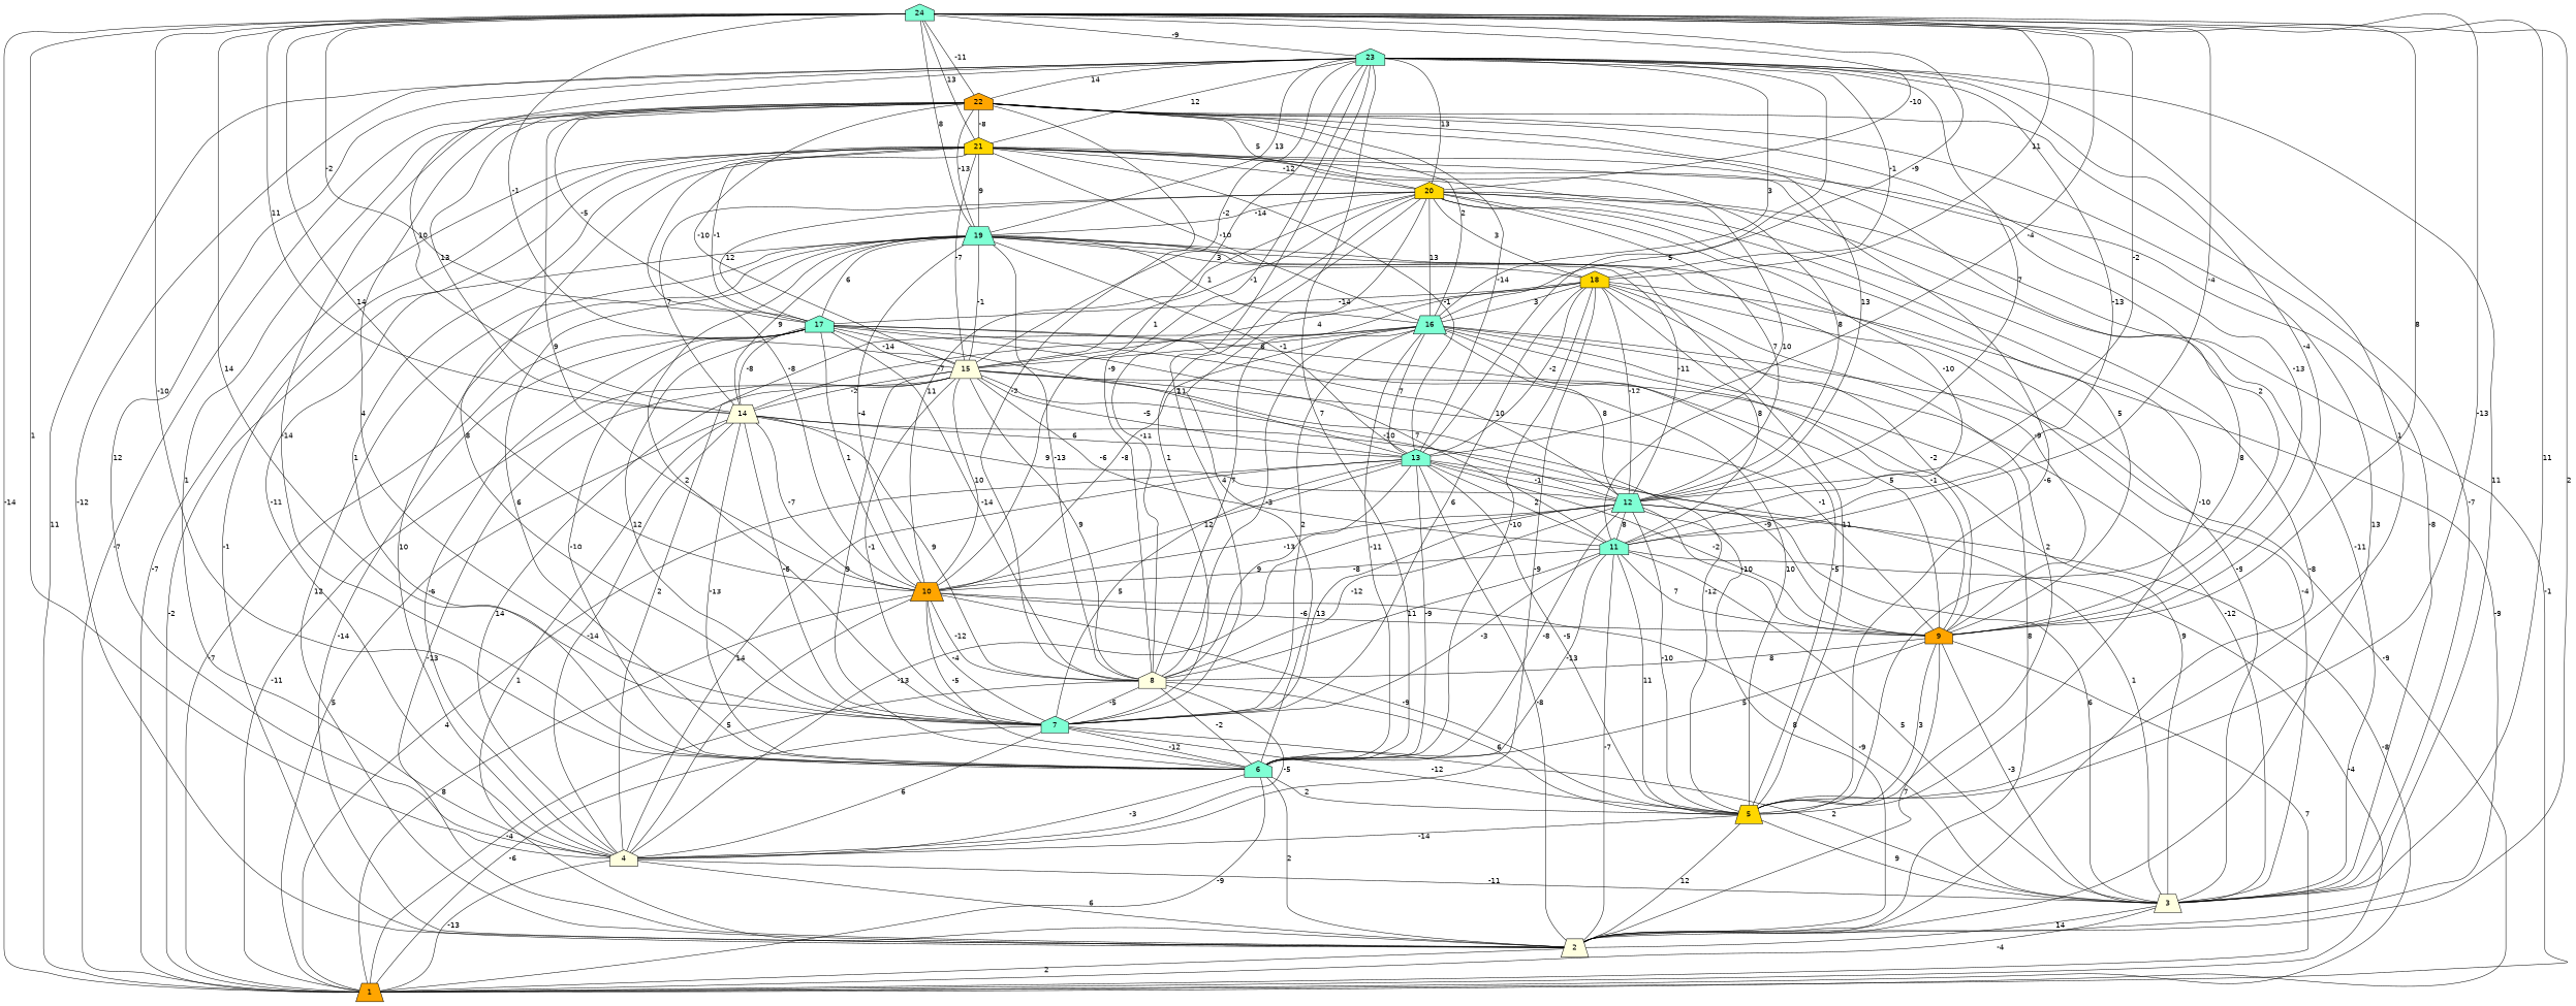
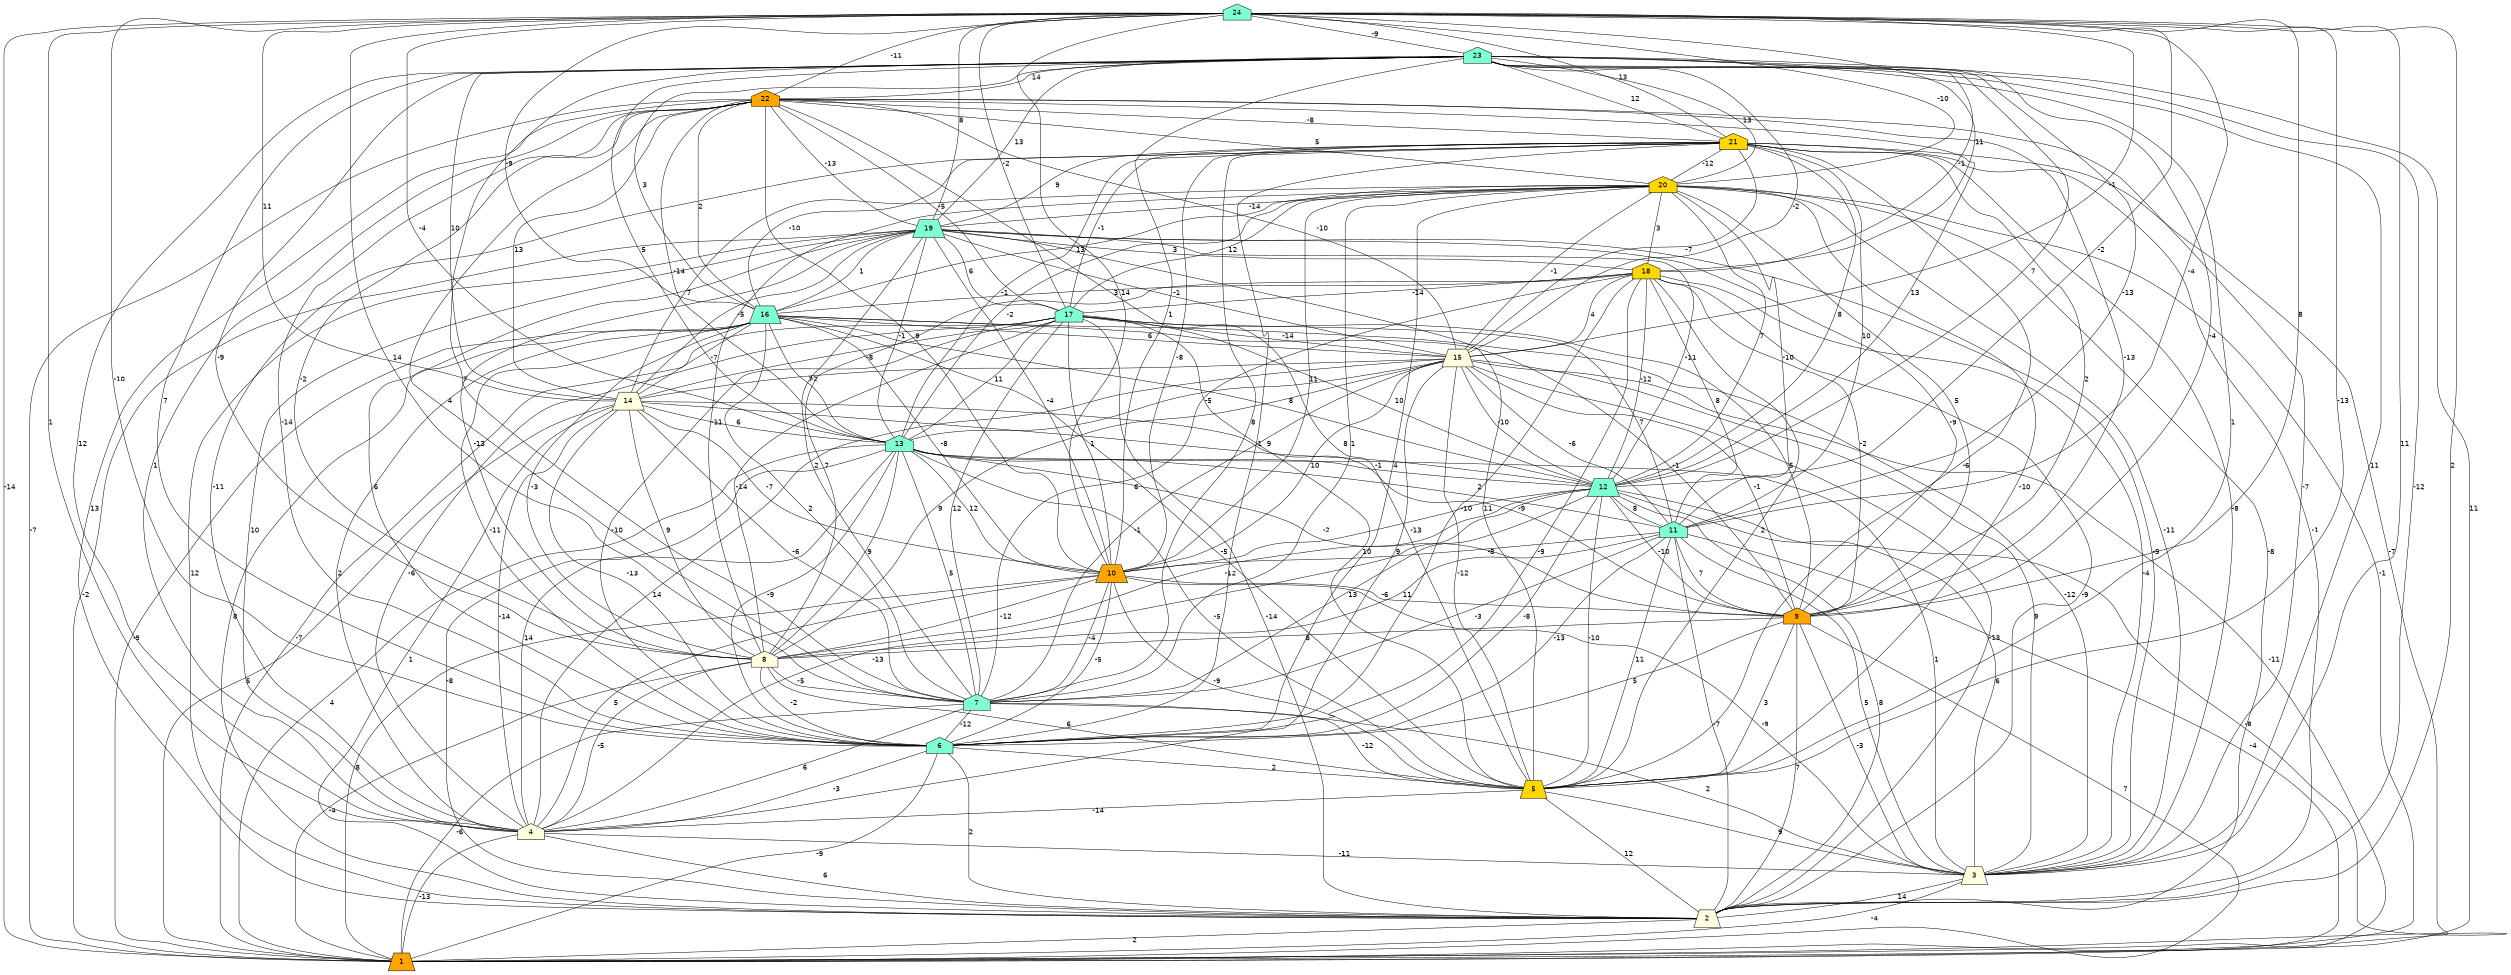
  graph {
    fontname="DejaVu Sans"
    node [fillcolor=aquamarine fontname="DejaVu Sans" shape=house style=filled]
    edge [fontname="DejaVu Sans"]
    1 [fillcolor=orange shape=trapezium]
    24
    2 [fillcolor=lightyellow shape=trapezium]
    3 [fillcolor=lightyellow shape=trapezium]
    4 [fillcolor=lightyellow]
    5 [fillcolor=gold shape=trapezium]
    6
    7
    9 [fillcolor=orange]
    10 [fillcolor=orange shape=trapezium]
    11
    12 [shape=trapezium]
    13
    14 [fillcolor=lightyellow shape=trapezium]
    15 [fillcolor=lightyellow shape=trapezium]
    16 [shape=trapezium]
    17
    18 [fillcolor=gold]
    19 [shape=trapezium]
    20 [fillcolor=gold]
    21 [fillcolor=gold]
    22 [fillcolor=orange]
    23
    8 [fillcolor=lightyellow]
    24 -- 1 [label=-14]
    24 -- 2 [label=2]
    24 -- 3 [label=11]
    24 -- 4 [label=1]
    24 -- 5 [label=-13]
    24 -- 6 [label=-10]
    24 -- 7 [label=14]
    24 -- 9 [label=8]
    24 -- 10 [label=14]
    24 -- 11 [label=-4]
    24 -- 12 [label=-2]
    24 -- 13 [label=-4]
    24 -- 14 [label=11]
    24 -- 15 [label=-1]
    24 -- 16 [label=-9]
    24 -- 17 [label=-2]
    24 -- 18 [label=11]
    24 -- 19 [label=8]
    24 -- 20 [label=-10]
    24 -- 21 [label=13]
    24 -- 22 [label=-11]
    24 -- 23 [label=-9]
    2 -- 1 [label=2]
    3 -- 1 [label=-4]
    3 -- 2 [label=14]
    4 -- 1 [label=-13]
    4 -- 2 [label=6]
    4 -- 3 [label=-11]
    5 -- 2 [label=12]
    5 -- 3 [label=9]
    5 -- 4 [label=-14]
    6 -- 1 [label=-9]
    6 -- 2 [label=2]
    6 -- 4 [label=-3]
    6 -- 5 [label=2]
    7 -- 1 [label=-6]
    7 -- 3 [label=2]
    7 -- 4 [label=6]
    7 -- 5 [label=-12]
    7 -- 6 [label=-12]
    9 -- 1 [label=7]
    9 -- 2 [label=7]
    9 -- 3 [label=-3]
    9 -- 5 [label=3]
    9 -- 6 [label=5]
    9 -- 8 [label=8]
    10 -- 1 [label=8]
    10 -- 3 [label=-9]
    10 -- 4 [label=5]
    10 -- 5 [label=-9]
    10 -- 6 [label=-5]
    10 -- 7 [label=-4]
    10 -- 9 [label=-6]
    10 -- 8 [label=-12]
    11 -- 1 [label=-4]
    11 -- 2 [label=-7]
    11 -- 3 [label=5]
    11 -- 5 [label=11]
    11 -- 6 [label=-13]
    11 -- 7 [label=-3]
    11 -- 9 [label=7]
    11 -- 10 [label=-8]
    11 -- 8 [label=11]
    12 -- 1 [label=-8]
    12 -- 2 [label=8]
    12 -- 3 [label=6]
    12 -- 4 [label=-13]
    12 -- 5 [label=-10]
    12 -- 6 [label=-8]
    12 -- 7 [label=13]
    12 -- 9 [label=-10]
    12 -- 10 [label=-13]
    12 -- 11 [label=8]
    12 -- 8 [label=-12]
    13 -- 1 [label=4]
    13 -- 2 [label=-8]
    13 -- 3 [label=1]
    13 -- 4 [label=14]
    13 -- 5 [label=-5]
    13 -- 6 [label=-9]
    13 -- 7 [label=5]
    13 -- 9 [label=-2]
    13 -- 10 [label=12]
    13 -- 11 [label=2]
    13 -- 12 [label=-1]
    13 -- 8 [label=9]
    14 -- 1 [label=5]
    14 -- 2 [label=1]
    14 -- 4 [label=-14]
    14 -- 6 [label=-13]
    14 -- 7 [label=-6]
    14 -- 9 [label=-9]
    14 -- 10 [label=-7]
    14 -- 12 [label=9]
    14 -- 13 [label=6]
    14 -- 8 [label=9]
    15 -- 1 [label=-11]
    15 -- 2 [label=-13]
    15 -- 3 [label=9]
    15 -- 4 [label=14]
    15 -- 5 [label=-12]
    15 -- 6 [label=9]
    15 -- 7 [label=-1]
    15 -- 9 [label=-1]
    15 -- 10 [label=10]
    15 -- 11 [label=-6]
    15 -- 12 [label=-10]
    15 -- 13 [label=-5]
    15 -- 14 [label=-2]
    15 -- 8 [label=9]
    16 -- 1 [label=-9]
    16 -- 2 [label=8]
    16 -- 3 [label=-12]
    16 -- 4 [label=2]
    16 -- 5 [label=-5]
    16 -- 6 [label=-11]
    16 -- 7 [label=2]
    16 -- 9 [label=-1]
    16 -- 10 [label=-8]
    16 -- 12 [label=8]
    16 -- 13 [label=7]
    16 -- 14 [label=-7]
    16 -- 15 [label=6]
    16 -- 8 [label=-3]
    17 -- 1 [label=-7]
    17 -- 2 [label=-14]
    17 -- 4 [label=-6]
    17 -- 5 [label=10]
    17 -- 6 [label=-10]
    17 -- 7 [label=12]
    17 -- 9 [label=5]
    17 -- 10 [label=1]
    17 -- 11 [label=7]
    17 -- 12 [label=10]
    17 -- 13 [label=11]
    17 -- 14 [label=-8]
    17 -- 15 [label=-14]
    17 -- 8 [label=-14]
    18 -- 2 [label=-9]
    18 -- 3 [label=-4]
    18 -- 4 [label=-9]
    18 -- 5 [label=2]
    18 -- 6 [label=-10]
    18 -- 7 [label=6]
    18 -- 9 [label=-2]
    18 -- 11 [label=8]
    18 -- 12 [label=-12]
    18 -- 15 [label=4]
    18 -- 16 [label=3]
    18 -- 17 [label=-14]
    18 -- 8 [label=7]
    19 -- 1 [label=-2]
    19 -- 2 [label=12]
    19 -- 3 [label=-9]
    19 -- 4 [label=10]
    19 -- 5 [label=11]
    19 -- 6 [label=6]
    19 -- 7 [label=2]
    19 -- 9 [label=-9]
    19 -- 10 [label=-4]
    19 -- 12 [label=-11]
    19 -- 13 [label=-1]
-   19 -- 14 [label=9]
+   19 -- 14 [label=-5]
    19 -- 15 [label=-1]
    19 -- 16 [label=1]
    19 -- 17 [label=6]
    19 -- 18 [label=3]
    19 -- 8 [label=-13]
    20 -- 1 [label=-1]
    20 -- 2 [label=-8]
    20 -- 3 [label=-11]
    20 -- 5 [label=-10]
    20 -- 6 [label=4]
    20 -- 7 [label=1]
    20 -- 9 [label=5]
    20 -- 10 [label=11]
    20 -- 11 [label=-10]
    20 -- 12 [label=7]
-   18 -- 13 [label=-2]
+   20 -- 13 [label=-2]
    20 -- 14 [label=7]
    20 -- 15 [label=-1]
    20 -- 16 [label=13]
    20 -- 17 [label=12]
    20 -- 18 [label=3]
    20 -- 19 [label=-14]
    20 -- 8 [label=-11]
    21 -- 1 [label=-7]
    21 -- 2 [label=-1]
    21 -- 3 [label=-8]
    21 -- 4 [label=-11]
    21 -- 5 [label=-6]
    21 -- 6 [label=1]
    21 -- 7 [label=8]
    21 -- 9 [label=2]
    21 -- 10 [label=-8]
    21 -- 11 [label=10]
    21 -- 12 [label=8]
    21 -- 13 [label=-1]
    21 -- 15 [label=-7]
    21 -- 16 [label=-10]
    21 -- 17 [label=-1]
    21 -- 19 [label=9]
    21 -- 20 [label=-12]
    22 -- 1 [label=-7]
    22 -- 2 [label=13]
    22 -- 3 [label=-7]
    22 -- 4 [label=1]
    22 -- 5 [label=8]
    22 -- 6 [label=-14]
    22 -- 7 [label=4]
    22 -- 9 [label=-13]
    22 -- 10 [label=9]
    22 -- 12 [label=13]
    22 -- 13 [label=-14]
    22 -- 14 [label=13]
    22 -- 15 [label=-10]
    22 -- 16 [label=2]
    22 -- 17 [label=-5]
    22 -- 19 [label=-13]
    22 -- 20 [label=5]
    22 -- 21 [label=-8]
    22 -- 8 [label=-2]
    23 -- 1 [label=11]
    23 -- 2 [label=-12]
    23 -- 3 [label=11]
    23 -- 4 [label=12]
    23 -- 5 [label=1]
    23 -- 6 [label=7]
    23 -- 7 [label=7]
    23 -- 9 [label=-4]
    23 -- 10 [label=1]
    23 -- 11 [label=-13]
    23 -- 12 [label=7]
    23 -- 13 [label=5]
    23 -- 14 [label=10]
    23 -- 15 [label=-2]
    23 -- 16 [label=3]
    23 -- 18 [label=-1]
    23 -- 19 [label=13]
    23 -- 20 [label=13]
    23 -- 21 [label=12]
    23 -- 22 [label=14]
    23 -- 8 [label=-9]
    8 -- 1 [label=-4]
    8 -- 4 [label=-5]
    8 -- 5 [label=6]
    8 -- 6 [label=-2]
    8 -- 7 [label=-5]
  }
